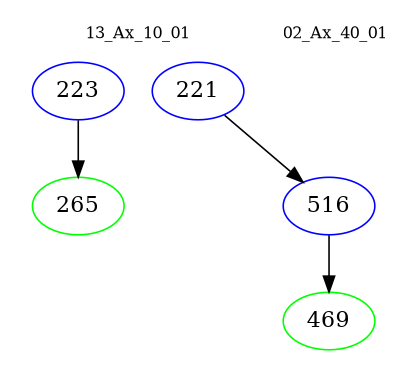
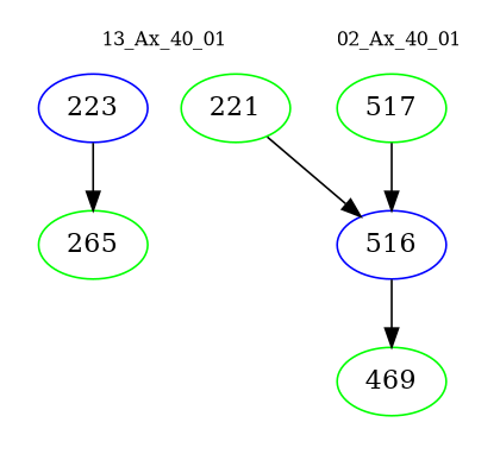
  digraph {
    node [color=green]
    edge [color=black]
-   n1 [color=blue label=221]
+   n1 [label=221]
    n2 [color=blue label=223]
    n3 [label=265]
+   n4 [label=517]
    n5 [color=blue label=516]
    n6 [label=469]
    subgraph cluster_1 {
      color=white
      fontsize=10
-     label="13_Ax_10_01"
+     label="13_Ax_40_01"
      n1
      n2
      n3
    }
    subgraph cluster_2 {
      color=white
      fontsize=10
      label="02_Ax_40_01"
+     n4
      n5
      n6
    }
    n1 -> n5
    n2 -> n3
+   n4 -> n5
    n5 -> n6
  }
